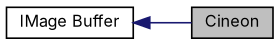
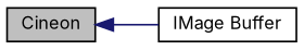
  digraph {
    rankdir=LR
    fontname=Inter
    node [color=black fontname=Inter fontsize=10 shape=record style=filled]
    n1 [fillcolor=grey75 fontcolor=black height=0.2 label=Cineon width=0.4]
    n2 [fillcolor=white height=0.2 label="IMage Buffer" width=0.4]
-   n2 -> n1 [color=midnightblue dir=back fontname=Inter fontsize=10 labelfontname=Helvetica labelfontsize=10 shape=plaintext style=solid]
+   n1 -> n2 [color=midnightblue dir=back fontname=Inter fontsize=10 labelfontname=Helvetica labelfontsize=10 shape=plaintext style=solid]
  }
